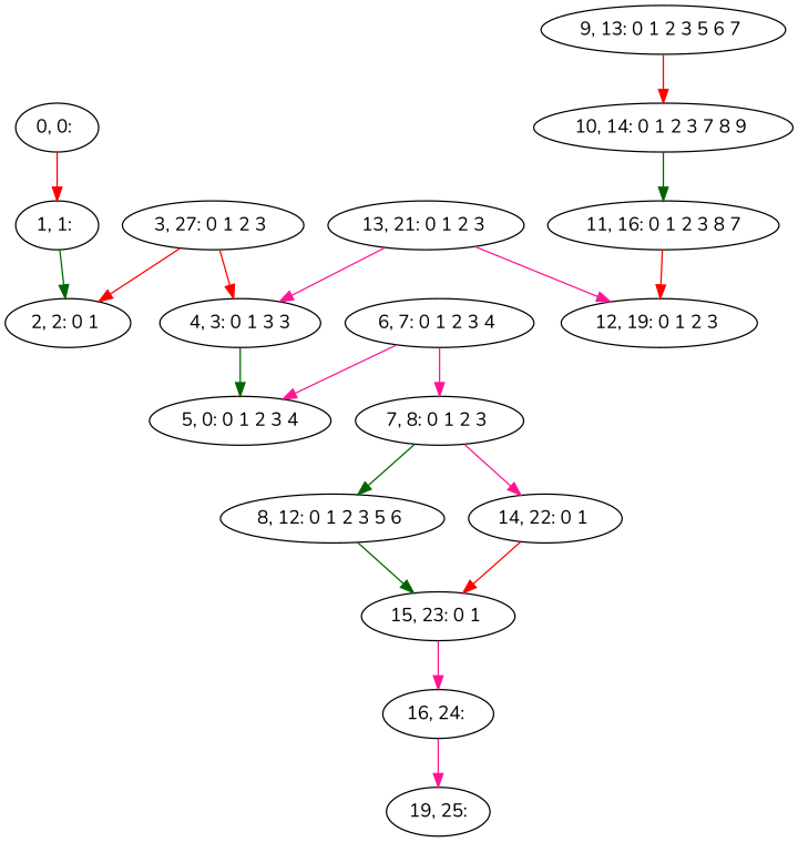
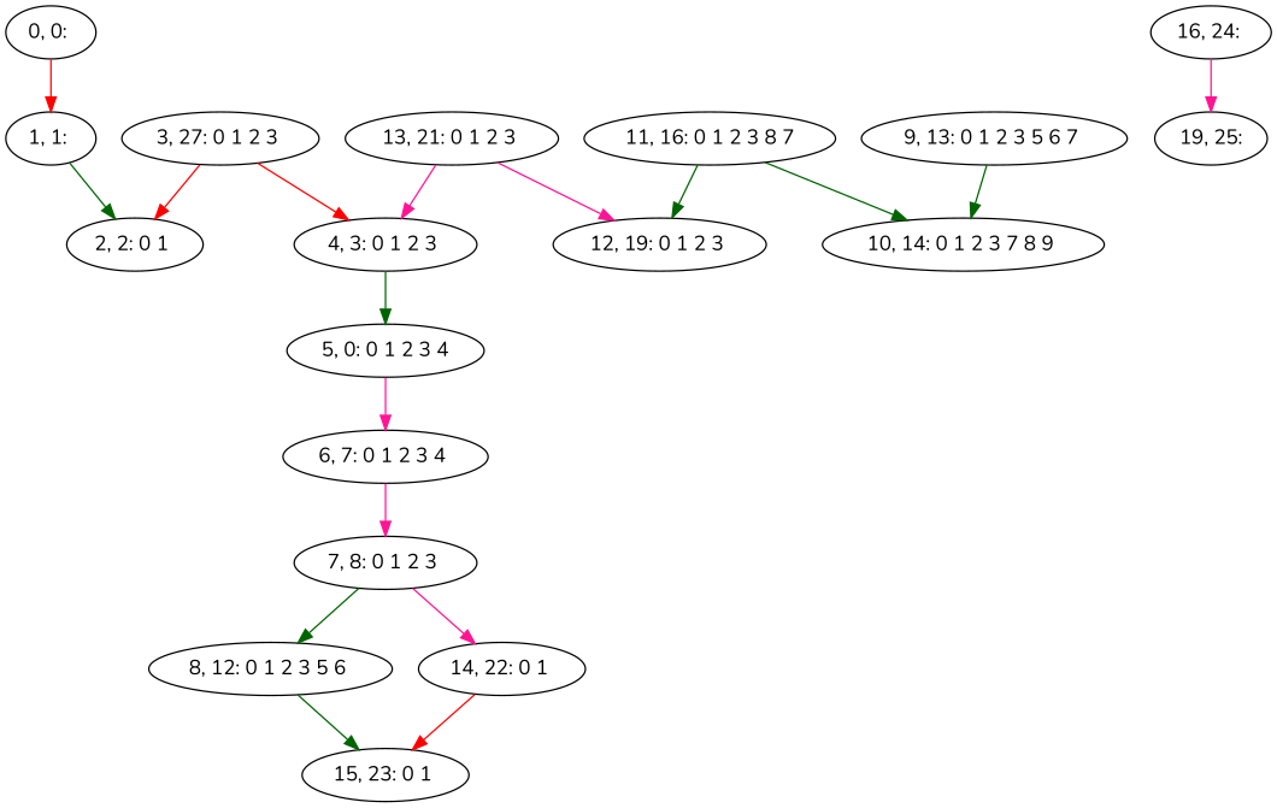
  digraph {
    fontname=Nunito
    node [fontname=Nunito]
    edge [color=deeppink fontname=Nunito]
    n1 [label="0, 0: "]
    n2 [label="1, 1: "]
    n3 [label="2, 2: 0 1 "]
    n4 [label="3, 27: 0 1 2 3 "]
-   n5 [label="4, 3: 0 1 3 3"]
+   n5 [label="4, 3: 0 1 2 3 "]
    n6 [label="5, 0: 0 1 2 3 4"]
    n7 [label="6, 7: 0 1 2 3 4 "]
    n8 [label="7, 8: 0 1 2 3 "]
    n9 [label="8, 12: 0 1 2 3 5 6 "]
    n10 [label="14, 22: 0 1 "]
    n11 [label="15, 23: 0 1 "]
    n12 [label="9, 13: 0 1 2 3 5 6 7 "]
    n13 [label="10, 14: 0 1 2 3 7 8 9 "]
    n14 [label="11, 16: 0 1 2 3 8 7"]
    n15 [label="12, 19: 0 1 2 3 "]
    n16 [label="13, 21: 0 1 2 3 "]
    n17 [label="16, 24: "]
    n18 [label="19, 25:"]
    n1 -> n2 [color=red]
    n2 -> n3 [color=darkgreen]
    n4 -> n3 [color=red]
    n4 -> n5 [color=red]
    n5 -> n6 [color=darkgreen]
-   n7 -> n6
+   n6 -> n7
    n7 -> n8
    n8 -> n9 [color=darkgreen]
    n8 -> n10
    n9 -> n11 [color=darkgreen]
    n10 -> n11 [color=red]
-   n11 -> n17
-   n12 -> n13 [color=red]
-   n13 -> n14 [color=darkgreen]
-   n14 -> n15 [color=red]
+   n12 -> n13 [color=darkgreen]
+   n14 -> n13 [color=darkgreen]
+   n14 -> n15 [color=darkgreen]
    n16 -> n5
    n16 -> n15
    n17 -> n18
  }
